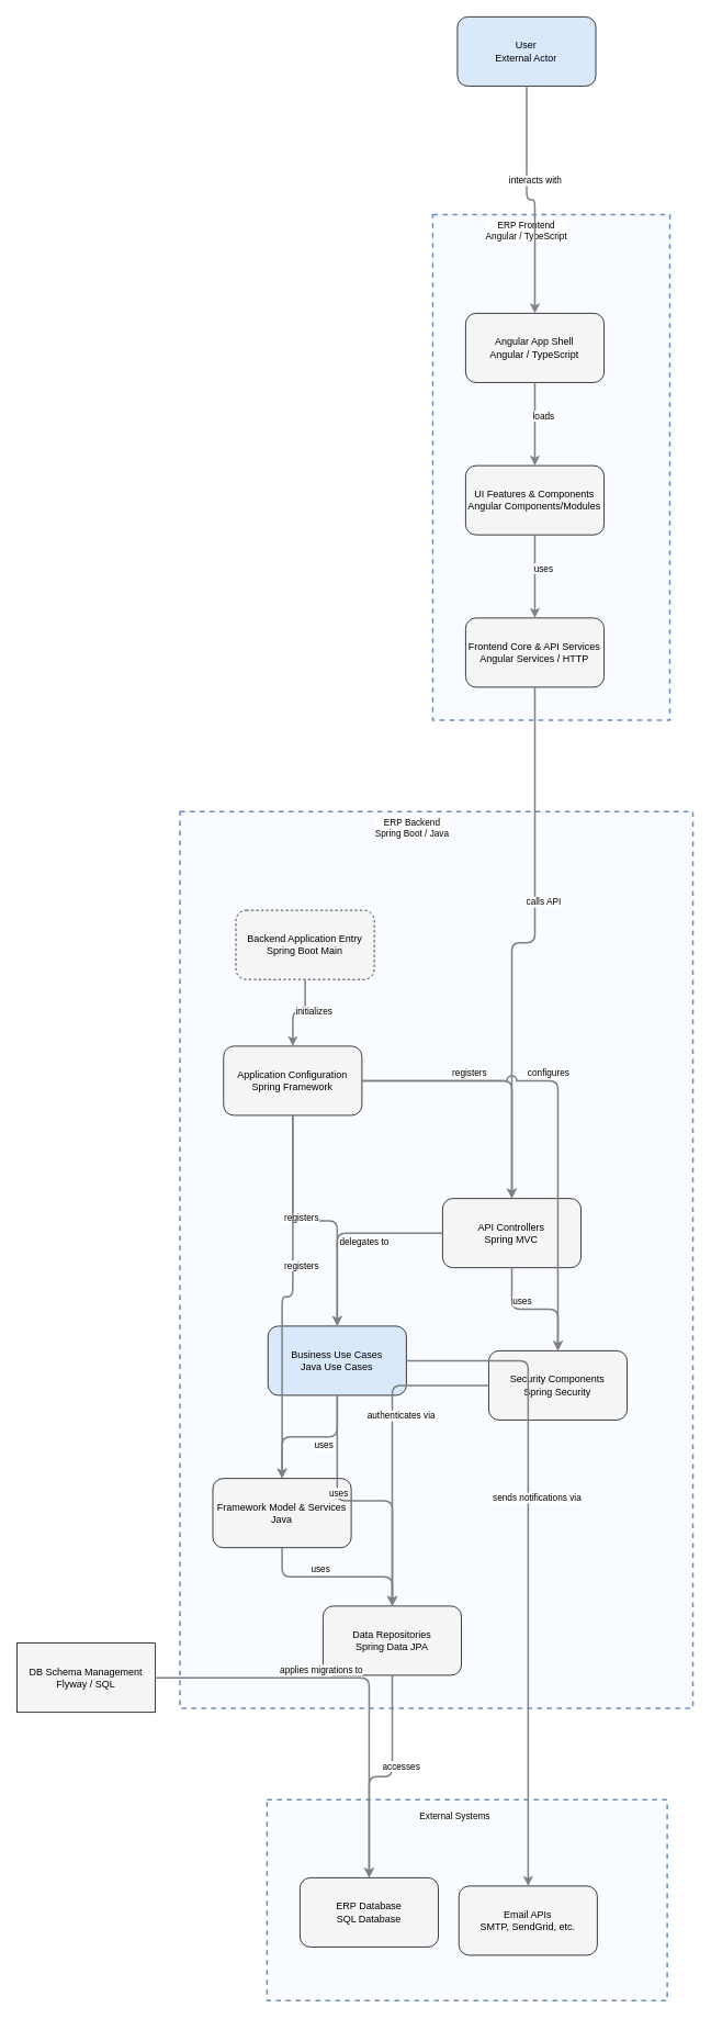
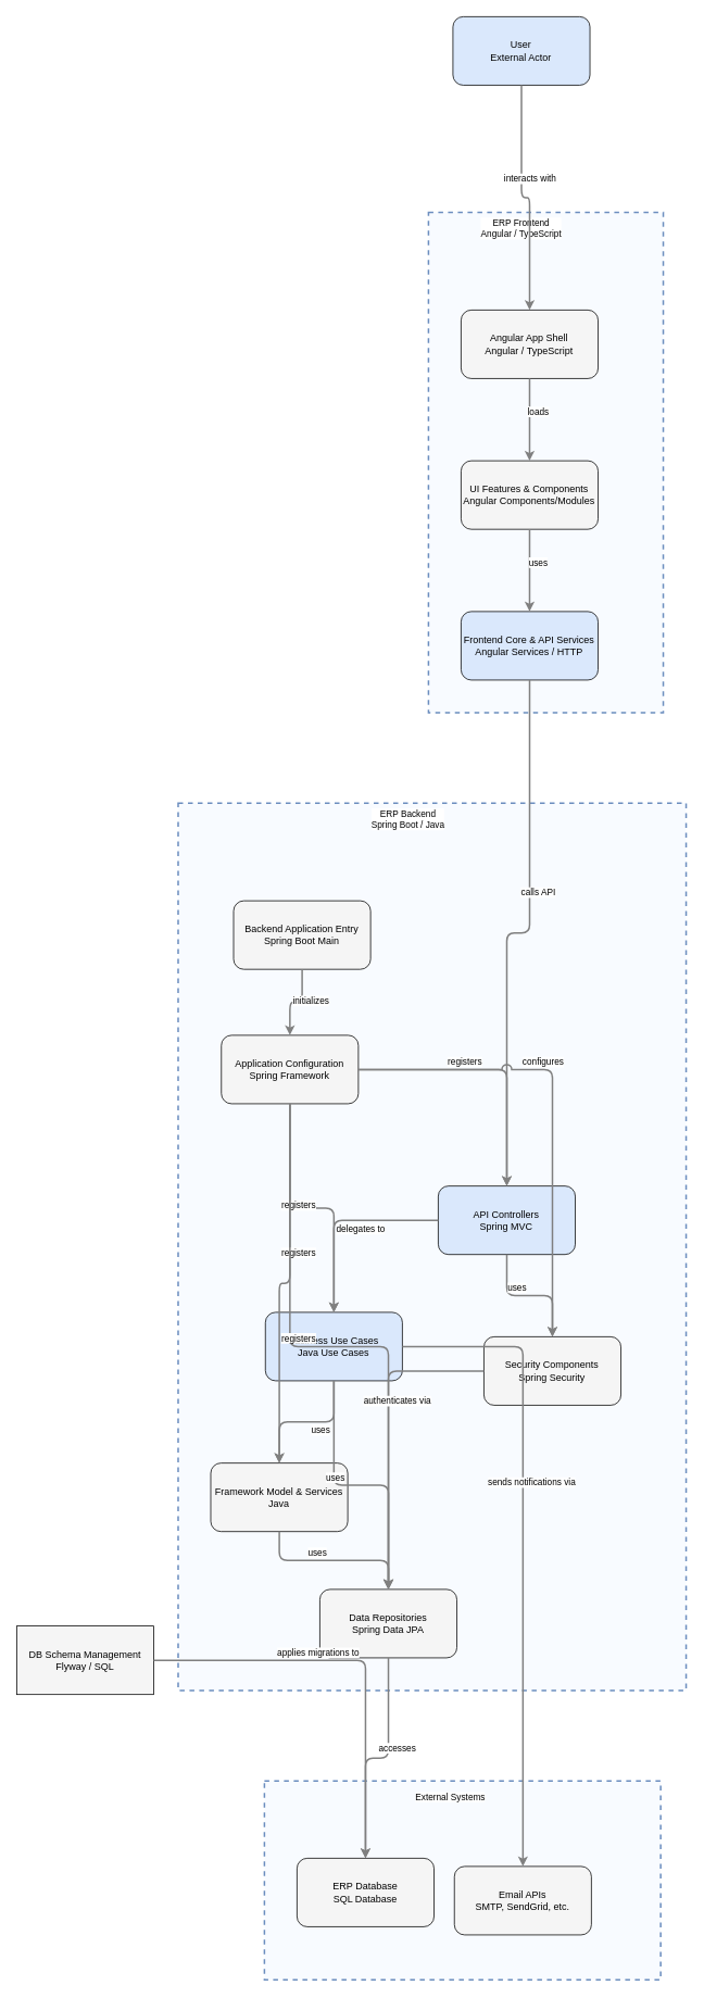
  <mxCell id="0" />
  <mxCell id="1" parent="0" />
  <mxCell id="2" value="" style="html=1;whiteSpace=wrap;container=1;fillColor=#dae8fc;strokeColor=#6c8ebf;dashed=1;fillOpacity=20;strokeWidth=2;containerType=none;recursiveResize=0;movable=1;resizable=1;autosize=0;dropTarget=0" vertex="1" parent="1"><mxGeometry x="324.026" y="2185" width="486.316" height="244.079" as="geometry" /></mxCell>
  <mxCell id="3" value="External Systems" style="edgeLabel;html=1;align=center;verticalAlign=middle;resizable=0;labelBackgroundColor=white;spacing=5" vertex="1" parent="1"><mxGeometry x="347.026" y="2193" width="410.316" height="24" as="geometry" /></mxCell>
  <mxCell id="4" value="" style="html=1;whiteSpace=wrap;container=1;fillColor=#dae8fc;strokeColor=#6c8ebf;dashed=1;fillOpacity=20;strokeWidth=2;containerType=none;recursiveResize=0;movable=1;resizable=1;autosize=0;dropTarget=0" vertex="1" parent="1"><mxGeometry x="218.158" y="985" width="623.421" height="1089.079" as="geometry" /></mxCell>
  <mxCell id="5" value="ERP Backend&lt;br&gt;Spring Boot / Java" style="edgeLabel;html=1;align=center;verticalAlign=middle;resizable=0;labelBackgroundColor=white;spacing=5" vertex="1" parent="1"><mxGeometry x="226.158" y="993" width="547.421" height="24" as="geometry" /></mxCell>
  <mxCell id="6" value="" style="html=1;whiteSpace=wrap;container=1;fillColor=#dae8fc;strokeColor=#6c8ebf;dashed=1;fillOpacity=20;strokeWidth=2;containerType=none;recursiveResize=0;movable=1;resizable=1;autosize=0;dropTarget=0" vertex="1" parent="1"><mxGeometry x="525.395" y="260" width="288.158" height="614.079" as="geometry" /></mxCell>
  <mxCell id="7" value="ERP Frontend&lt;br&gt;Angular / TypeScript" style="edgeLabel;html=1;align=center;verticalAlign=middle;resizable=0;labelBackgroundColor=white;spacing=5" vertex="1" parent="1"><mxGeometry x="533.395" y="268" width="212.158" height="24" as="geometry" /></mxCell>
  <mxCell id="8" value="DB Schema Management&lt;br&gt;Flyway / SQL" style="whiteSpace=wrap;html=1;fillColor=#f5f5f5;rounded=0;" vertex="1" parent="1"><mxGeometry x="20" y="1995" width="168.158" height="84.079" as="geometry" /></mxCell>
  <mxCell id="9" value="User&lt;br&gt;External Actor" style="rounded=1;whiteSpace=wrap;html=1;fillColor=#dae8fc;" vertex="1" parent="1"><mxGeometry x="555.395" y="20" width="168.158" height="84.079" as="geometry" /></mxCell>
  <mxCell id="10" value="Angular App Shell&lt;br&gt;Angular / TypeScript" style="rounded=1;whiteSpace=wrap;html=1;fillColor=#f5f5f5" vertex="1" parent="6"><mxGeometry x="40" y="120" width="168.158" height="84.079" as="geometry" /></mxCell>
  <mxCell id="11" value="UI Features &amp;amp; Components&lt;br&gt;Angular Components/Modules" style="rounded=1;whiteSpace=wrap;html=1;fillColor=#f5f5f5" vertex="1" parent="6"><mxGeometry x="40" y="305" width="168.158" height="84.079" as="geometry" /></mxCell>
- <mxCell id="12" value="Frontend Core &amp;amp; API Services&lt;br&gt;Angular Services / HTTP" style="rounded=1;whiteSpace=wrap;html=1;fillColor=#f5f5f5" vertex="1" parent="6"><mxGeometry x="40" y="490" width="168.158" height="84.079" as="geometry" /></mxCell>
- <mxCell id="13" value="Backend Application Entry&lt;br&gt;Spring Boot Main" style="rounded=1;whiteSpace=wrap;html=1;fillColor=#f5f5f5;dashed=1;" vertex="1" parent="4"><mxGeometry x="68.026" y="120" width="168.158" height="84.079" as="geometry" /></mxCell>
- <mxCell id="14" value="API Controllers&lt;br&gt;Spring MVC" style="rounded=1;whiteSpace=wrap;html=1;fillColor=#f5f5f5" vertex="1" parent="4"><mxGeometry x="319.21" y="470" width="168.158" height="84.079" as="geometry" /></mxCell>
+ <mxCell id="12" value="Frontend Core &amp;amp; API Services&lt;br&gt;Angular Services / HTTP" style="rounded=1;whiteSpace=wrap;html=1;fillColor=#dae8fc;" vertex="1" parent="6"><mxGeometry x="40" y="490" width="168.158" height="84.079" as="geometry" /></mxCell>
+ <mxCell id="13" value="Backend Application Entry&lt;br&gt;Spring Boot Main" style="rounded=1;whiteSpace=wrap;html=1;fillColor=#f5f5f5" vertex="1" parent="4"><mxGeometry x="68.026" y="120" width="168.158" height="84.079" as="geometry" /></mxCell>
+ <mxCell id="14" value="API Controllers&lt;br&gt;Spring MVC" style="rounded=1;whiteSpace=wrap;html=1;fillColor=#dae8fc;" vertex="1" parent="4"><mxGeometry x="319.21" y="470" width="168.158" height="84.079" as="geometry" /></mxCell>
  <mxCell id="15" value="Business Use Cases&lt;br&gt;Java Use Cases" style="rounded=1;whiteSpace=wrap;html=1;fillColor=#dae8fc;" vertex="1" parent="4"><mxGeometry x="107.053" y="625" width="168.158" height="84.079" as="geometry" /></mxCell>
  <mxCell id="16" value="Framework Model &amp;amp; Services&lt;br&gt;Java" style="rounded=1;whiteSpace=wrap;html=1;fillColor=#f5f5f5" vertex="1" parent="4"><mxGeometry x="40" y="810" width="168.158" height="84.079" as="geometry" /></mxCell>
  <mxCell id="17" value="Data Repositories&lt;br&gt;Spring Data JPA" style="rounded=1;whiteSpace=wrap;html=1;fillColor=#f5f5f5" vertex="1" parent="4"><mxGeometry x="173.895" y="965" width="168.158" height="84.079" as="geometry" /></mxCell>
  <mxCell id="18" value="Security Components&lt;br&gt;Spring Security" style="rounded=1;whiteSpace=wrap;html=1;fillColor=#f5f5f5" vertex="1" parent="4"><mxGeometry x="375.263" y="655" width="168.158" height="84.079" as="geometry" /></mxCell>
  <mxCell id="19" value="Application Configuration&lt;br&gt;Spring Framework" style="rounded=1;whiteSpace=wrap;html=1;fillColor=#f5f5f5" vertex="1" parent="4"><mxGeometry x="53.026" y="285" width="168.158" height="84.079" as="geometry" /></mxCell>
  <mxCell id="20" value="ERP Database&lt;br&gt;SQL Database" style="rounded=1;whiteSpace=wrap;html=1;fillColor=#f5f5f5" vertex="1" parent="2"><mxGeometry x="40" y="95" width="168.158" height="84.079" as="geometry" /></mxCell>
  <mxCell id="21" value="Email APIs&lt;br&gt;SMTP, SendGrid, etc." style="rounded=1;whiteSpace=wrap;html=1;fillColor=#f5f5f5" vertex="1" parent="2"><mxGeometry x="233.158" y="105" width="168.158" height="84.079" as="geometry" /></mxCell>
  <mxCell id="22" style="edgeStyle=orthogonalEdgeStyle;rounded=1;orthogonalLoop=1;jettySize=auto;html=1;strokeColor=#808080;strokeWidth=2;jumpStyle=arc;jumpSize=10;spacing=15;labelBackgroundColor=white;labelBorderColor=none" edge="1" parent="1" source="9" target="10"><mxGeometry relative="1" as="geometry" /></mxCell>
  <mxCell id="23" value="interacts with" style="edgeLabel;html=1;align=center;verticalAlign=middle;resizable=0;points=[];" vertex="1" connectable="0" parent="22"><mxGeometry x="-0.2" y="10" relative="1" as="geometry"><mxPoint as="offset" /></mxGeometry></mxCell>
  <mxCell id="24" style="edgeStyle=orthogonalEdgeStyle;rounded=1;orthogonalLoop=1;jettySize=auto;html=1;strokeColor=#808080;strokeWidth=2;jumpStyle=arc;jumpSize=10;spacing=15;labelBackgroundColor=white;labelBorderColor=none" edge="1" parent="1" source="10" target="11"><mxGeometry relative="1" as="geometry" /></mxCell>
  <mxCell id="25" value="loads" style="edgeLabel;html=1;align=center;verticalAlign=middle;resizable=0;points=[];" vertex="1" connectable="0" parent="24"><mxGeometry x="-0.2" y="10" relative="1" as="geometry"><mxPoint as="offset" /></mxGeometry></mxCell>
  <mxCell id="26" style="edgeStyle=orthogonalEdgeStyle;rounded=1;orthogonalLoop=1;jettySize=auto;html=1;strokeColor=#808080;strokeWidth=2;jumpStyle=arc;jumpSize=10;spacing=15;labelBackgroundColor=white;labelBorderColor=none" edge="1" parent="1" source="11" target="12"><mxGeometry relative="1" as="geometry" /></mxCell>
  <mxCell id="27" value="uses" style="edgeLabel;html=1;align=center;verticalAlign=middle;resizable=0;points=[];" vertex="1" connectable="0" parent="26"><mxGeometry x="-0.2" y="10" relative="1" as="geometry"><mxPoint as="offset" /></mxGeometry></mxCell>
  <mxCell id="28" style="edgeStyle=orthogonalEdgeStyle;rounded=1;orthogonalLoop=1;jettySize=auto;html=1;strokeColor=#808080;strokeWidth=2;jumpStyle=arc;jumpSize=10;spacing=15;labelBackgroundColor=white;labelBorderColor=none" edge="1" parent="1" source="12" target="14"><mxGeometry relative="1" as="geometry" /></mxCell>
  <mxCell id="29" value="calls API" style="edgeLabel;html=1;align=center;verticalAlign=middle;resizable=0;points=[];" vertex="1" connectable="0" parent="28"><mxGeometry x="-0.2" y="10" relative="1" as="geometry"><mxPoint as="offset" /></mxGeometry></mxCell>
  <mxCell id="30" style="edgeStyle=orthogonalEdgeStyle;rounded=1;orthogonalLoop=1;jettySize=auto;html=1;strokeColor=#808080;strokeWidth=2;jumpStyle=arc;jumpSize=10;spacing=15;labelBackgroundColor=white;labelBorderColor=none" edge="1" parent="1" source="19" target="14"><mxGeometry relative="1" as="geometry" /></mxCell>
  <mxCell id="31" value="registers" style="edgeLabel;html=1;align=center;verticalAlign=middle;resizable=0;points=[];" vertex="1" connectable="0" parent="30"><mxGeometry x="-0.2" y="10" relative="1" as="geometry"><mxPoint as="offset" /></mxGeometry></mxCell>
  <mxCell id="32" style="edgeStyle=orthogonalEdgeStyle;rounded=1;orthogonalLoop=1;jettySize=auto;html=1;strokeColor=#808080;strokeWidth=2;jumpStyle=arc;jumpSize=10;spacing=15;labelBackgroundColor=white;labelBorderColor=none" edge="1" parent="1" source="19" target="15"><mxGeometry relative="1" as="geometry" /></mxCell>
  <mxCell id="33" value="registers" style="edgeLabel;html=1;align=center;verticalAlign=middle;resizable=0;points=[];" vertex="1" connectable="0" parent="32"><mxGeometry x="-0.2" y="10" relative="1" as="geometry"><mxPoint as="offset" /></mxGeometry></mxCell>
  <mxCell id="34" style="edgeStyle=orthogonalEdgeStyle;rounded=1;orthogonalLoop=1;jettySize=auto;html=1;strokeColor=#808080;strokeWidth=2;jumpStyle=arc;jumpSize=10;spacing=15;labelBackgroundColor=white;labelBorderColor=none" edge="1" parent="1" source="19" target="16"><mxGeometry relative="1" as="geometry" /></mxCell>
  <mxCell id="35" value="registers" style="edgeLabel;html=1;align=center;verticalAlign=middle;resizable=0;points=[];" vertex="1" connectable="0" parent="34"><mxGeometry x="-0.2" y="10" relative="1" as="geometry"><mxPoint as="offset" /></mxGeometry></mxCell>
+ <mxCell id="36" style="edgeStyle=orthogonalEdgeStyle;rounded=1;orthogonalLoop=1;jettySize=auto;html=1;strokeColor=#808080;strokeWidth=2;jumpStyle=arc;jumpSize=10;spacing=15;labelBackgroundColor=white;labelBorderColor=none" edge="1" parent="1" source="19" target="17"><mxGeometry relative="1" as="geometry" /></mxCell>
+ <mxCell id="37" value="registers" style="edgeLabel;html=1;align=center;verticalAlign=middle;resizable=0;points=[];" vertex="1" connectable="0" parent="36"><mxGeometry x="-0.2" y="10" relative="1" as="geometry"><mxPoint as="offset" /></mxGeometry></mxCell>
  <mxCell id="38" style="edgeStyle=orthogonalEdgeStyle;rounded=1;orthogonalLoop=1;jettySize=auto;html=1;strokeColor=#808080;strokeWidth=2;jumpStyle=arc;jumpSize=10;spacing=15;labelBackgroundColor=white;labelBorderColor=none" edge="1" parent="1" source="19" target="18"><mxGeometry relative="1" as="geometry" /></mxCell>
  <mxCell id="39" value="configures" style="edgeLabel;html=1;align=center;verticalAlign=middle;resizable=0;points=[];" vertex="1" connectable="0" parent="38"><mxGeometry x="-0.2" y="10" relative="1" as="geometry"><mxPoint as="offset" /></mxGeometry></mxCell>
  <mxCell id="40" style="edgeStyle=orthogonalEdgeStyle;rounded=1;orthogonalLoop=1;jettySize=auto;html=1;strokeColor=#808080;strokeWidth=2;jumpStyle=arc;jumpSize=10;spacing=15;labelBackgroundColor=white;labelBorderColor=none" edge="1" parent="1" source="14" target="15"><mxGeometry relative="1" as="geometry" /></mxCell>
  <mxCell id="41" value="delegates to" style="edgeLabel;html=1;align=center;verticalAlign=middle;resizable=0;points=[];" vertex="1" connectable="0" parent="40"><mxGeometry x="-0.2" y="10" relative="1" as="geometry"><mxPoint as="offset" /></mxGeometry></mxCell>
  <mxCell id="42" style="edgeStyle=orthogonalEdgeStyle;rounded=1;orthogonalLoop=1;jettySize=auto;html=1;strokeColor=#808080;strokeWidth=2;jumpStyle=arc;jumpSize=10;spacing=15;labelBackgroundColor=white;labelBorderColor=none" edge="1" parent="1" source="14" target="18"><mxGeometry relative="1" as="geometry" /></mxCell>
  <mxCell id="43" value="uses" style="edgeLabel;html=1;align=center;verticalAlign=middle;resizable=0;points=[];" vertex="1" connectable="0" parent="42"><mxGeometry x="-0.2" y="10" relative="1" as="geometry"><mxPoint as="offset" /></mxGeometry></mxCell>
  <mxCell id="44" style="edgeStyle=orthogonalEdgeStyle;rounded=1;orthogonalLoop=1;jettySize=auto;html=1;strokeColor=#808080;strokeWidth=2;jumpStyle=arc;jumpSize=10;spacing=15;labelBackgroundColor=white;labelBorderColor=none" edge="1" parent="1" source="15" target="16"><mxGeometry relative="1" as="geometry" /></mxCell>
  <mxCell id="45" value="uses" style="edgeLabel;html=1;align=center;verticalAlign=middle;resizable=0;points=[];" vertex="1" connectable="0" parent="44"><mxGeometry x="-0.2" y="10" relative="1" as="geometry"><mxPoint as="offset" /></mxGeometry></mxCell>
  <mxCell id="46" style="edgeStyle=orthogonalEdgeStyle;rounded=1;orthogonalLoop=1;jettySize=auto;html=1;strokeColor=#808080;strokeWidth=2;jumpStyle=arc;jumpSize=10;spacing=15;labelBackgroundColor=white;labelBorderColor=none" edge="1" parent="1" source="15" target="17"><mxGeometry relative="1" as="geometry" /></mxCell>
  <mxCell id="47" value="uses" style="edgeLabel;html=1;align=center;verticalAlign=middle;resizable=0;points=[];" vertex="1" connectable="0" parent="46"><mxGeometry x="-0.2" y="10" relative="1" as="geometry"><mxPoint as="offset" /></mxGeometry></mxCell>
  <mxCell id="48" style="edgeStyle=orthogonalEdgeStyle;rounded=1;orthogonalLoop=1;jettySize=auto;html=1;strokeColor=#808080;strokeWidth=2;jumpStyle=arc;jumpSize=10;spacing=15;labelBackgroundColor=white;labelBorderColor=none" edge="1" parent="1" source="15" target="21"><mxGeometry relative="1" as="geometry" /></mxCell>
  <mxCell id="49" value="sends notifications via" style="edgeLabel;html=1;align=center;verticalAlign=middle;resizable=0;points=[];" vertex="1" connectable="0" parent="48"><mxGeometry x="-0.2" y="10" relative="1" as="geometry"><mxPoint as="offset" /></mxGeometry></mxCell>
  <mxCell id="50" style="edgeStyle=orthogonalEdgeStyle;rounded=1;orthogonalLoop=1;jettySize=auto;html=1;strokeColor=#808080;strokeWidth=2;jumpStyle=arc;jumpSize=10;spacing=15;labelBackgroundColor=white;labelBorderColor=none" edge="1" parent="1" source="16" target="17"><mxGeometry relative="1" as="geometry" /></mxCell>
  <mxCell id="51" value="uses" style="edgeLabel;html=1;align=center;verticalAlign=middle;resizable=0;points=[];" vertex="1" connectable="0" parent="50"><mxGeometry x="-0.2" y="10" relative="1" as="geometry"><mxPoint as="offset" /></mxGeometry></mxCell>
  <mxCell id="52" style="edgeStyle=orthogonalEdgeStyle;rounded=1;orthogonalLoop=1;jettySize=auto;html=1;strokeColor=#808080;strokeWidth=2;jumpStyle=arc;jumpSize=10;spacing=15;labelBackgroundColor=white;labelBorderColor=none" edge="1" parent="1" source="18" target="17"><mxGeometry relative="1" as="geometry" /></mxCell>
  <mxCell id="53" value="authenticates via" style="edgeLabel;html=1;align=center;verticalAlign=middle;resizable=0;points=[];" vertex="1" connectable="0" parent="52"><mxGeometry x="-0.2" y="10" relative="1" as="geometry"><mxPoint as="offset" /></mxGeometry></mxCell>
  <mxCell id="54" style="edgeStyle=orthogonalEdgeStyle;rounded=1;orthogonalLoop=1;jettySize=auto;html=1;strokeColor=#808080;strokeWidth=2;jumpStyle=arc;jumpSize=10;spacing=15;labelBackgroundColor=white;labelBorderColor=none" edge="1" parent="1" source="13" target="19"><mxGeometry relative="1" as="geometry" /></mxCell>
  <mxCell id="55" value="initializes" style="edgeLabel;html=1;align=center;verticalAlign=middle;resizable=0;points=[];" vertex="1" connectable="0" parent="54"><mxGeometry x="-0.2" y="10" relative="1" as="geometry"><mxPoint as="offset" /></mxGeometry></mxCell>
  <mxCell id="56" style="edgeStyle=orthogonalEdgeStyle;rounded=1;orthogonalLoop=1;jettySize=auto;html=1;strokeColor=#808080;strokeWidth=2;jumpStyle=arc;jumpSize=10;spacing=15;labelBackgroundColor=white;labelBorderColor=none" edge="1" parent="1" source="17" target="20"><mxGeometry relative="1" as="geometry" /></mxCell>
  <mxCell id="57" value="accesses" style="edgeLabel;html=1;align=center;verticalAlign=middle;resizable=0;points=[];" vertex="1" connectable="0" parent="56"><mxGeometry x="-0.2" y="10" relative="1" as="geometry"><mxPoint as="offset" /></mxGeometry></mxCell>
  <mxCell id="58" style="edgeStyle=orthogonalEdgeStyle;rounded=1;orthogonalLoop=1;jettySize=auto;html=1;strokeColor=#808080;strokeWidth=2;jumpStyle=arc;jumpSize=10;spacing=15;labelBackgroundColor=white;labelBorderColor=none" edge="1" parent="1" source="8" target="20"><mxGeometry relative="1" as="geometry" /></mxCell>
  <mxCell id="59" value="applies migrations to" style="edgeLabel;html=1;align=center;verticalAlign=middle;resizable=0;points=[];" vertex="1" connectable="0" parent="58"><mxGeometry x="-0.2" y="10" relative="1" as="geometry"><mxPoint as="offset" /></mxGeometry></mxCell>
